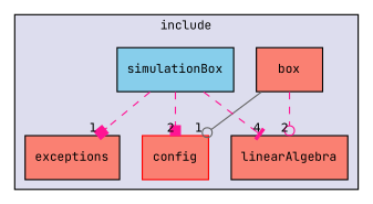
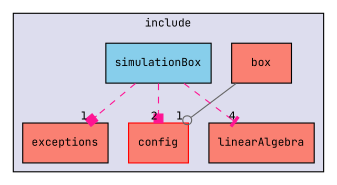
  digraph {
    compound=true
    fontname="JetBrains Mono"
    node [fillcolor=salmon fontname="JetBrains Mono" fontsize=10 shape=box style=filled]
    edge [arrowhead=odot color=deeppink fontname="JetBrains Mono" headlabel=1 labeldistance=1.5 labelfontname=Helvetica labelfontsize=10 style=dashed]
    n1 [label=exceptions]
    n2 [label=box]
    n3 [color=red label=config]
    n4 [label=linearAlgebra]
    n5 [fillcolor=skyblue label=simulationBox pencolor=black]
    subgraph cluster_1 {
      bgcolor="#ddddee"
      fontsize=10
      label=include
      pencolor=black
      n1
      n2
      n3
      n4
      n5
    }
    n2 -> n3 [color=gray40 style=solid]
-   n2 -> n4 [headlabel=2]
    n5 -> n1 [arrowhead=box]
    n5 -> n3 [arrowhead=box headlabel=2]
    n5 -> n4 [arrowhead=tee headlabel=4]
  }
